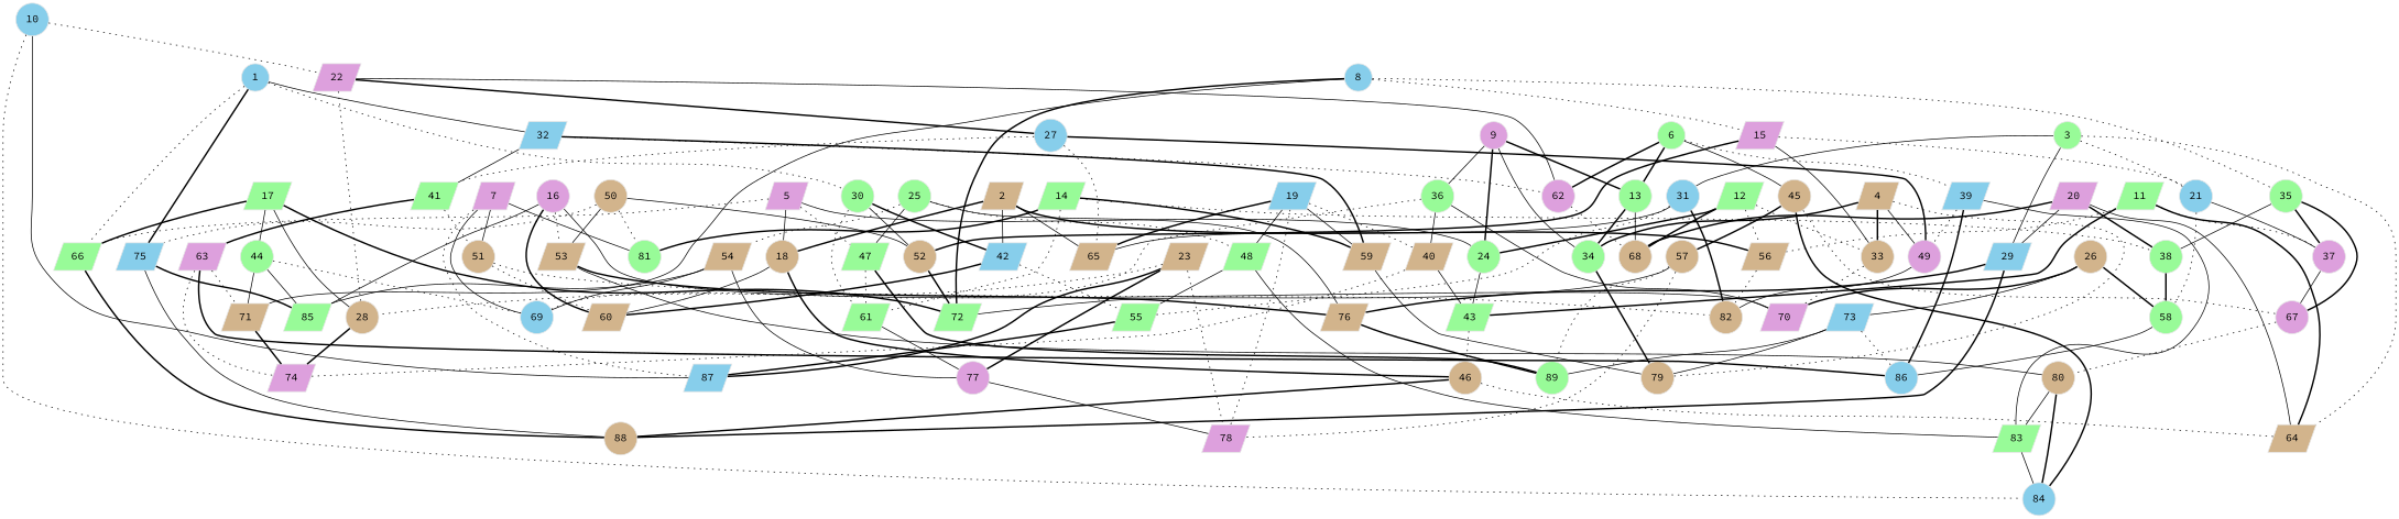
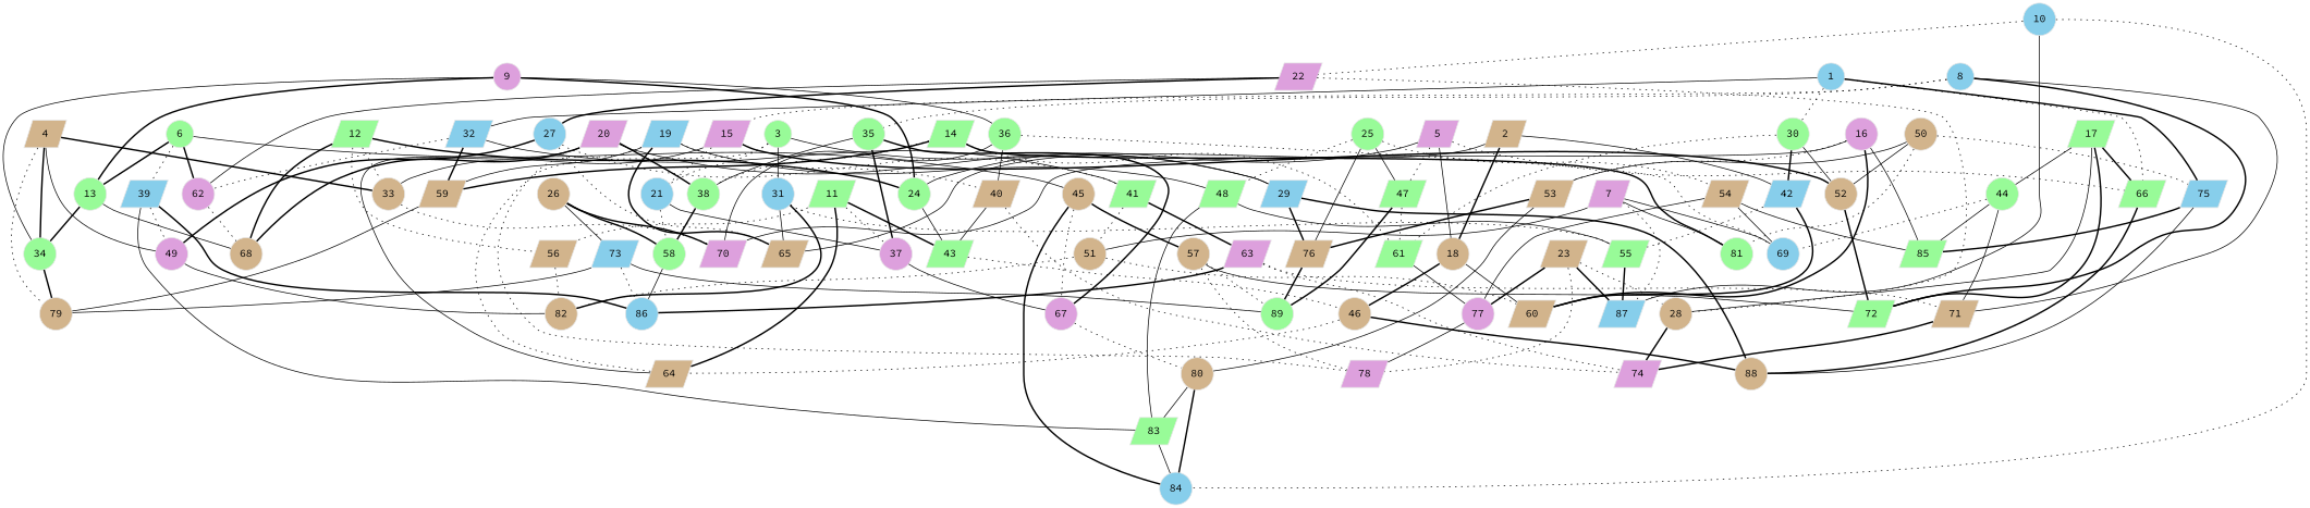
  graph {
    fontname="Source Code Pro"
    node [color=gray90 fillcolor=palegreen fontname="Source Code Pro" shape=circle style=filled]
    edge [fontname="Source Code Pro" style=solid]
    1 [fillcolor=skyblue]
    30
    32 [fillcolor=skyblue shape=parallelogram]
    66 [shape=parallelogram]
    75 [fillcolor=skyblue shape=parallelogram]
    42 [fillcolor=skyblue shape=parallelogram]
    61 [shape=parallelogram]
    52 [fillcolor=tan]
    62 [fillcolor=plum]
    59 [fillcolor=tan shape=parallelogram]
    41 [shape=parallelogram]
    88 [fillcolor=tan]
    85 [shape=parallelogram]
    2 [fillcolor=tan shape=parallelogram]
    18 [fillcolor=tan]
    56 [fillcolor=tan shape=parallelogram]
    65 [fillcolor=tan shape=parallelogram]
    60 [fillcolor=tan shape=parallelogram]
    46 [fillcolor=tan]
    55 [shape=parallelogram]
    82 [fillcolor=tan]
    21 [fillcolor=skyblue]
    3
    29 [fillcolor=skyblue shape=parallelogram]
    31 [fillcolor=skyblue]
    64 [fillcolor=tan shape=parallelogram]
    37 [fillcolor=plum]
    58
    76 [fillcolor=tan shape=parallelogram]
    4 [fillcolor=tan shape=parallelogram]
    33 [fillcolor=tan]
    34
    49 [fillcolor=plum]
    79 [fillcolor=tan]
    70 [fillcolor=plum shape=parallelogram]
    5 [fillcolor=plum shape=parallelogram]
    24
    47 [shape=parallelogram]
    43 [shape=parallelogram]
    89
    6
    13
    39 [fillcolor=skyblue shape=parallelogram]
    45 [fillcolor=tan]
    68 [fillcolor=tan]
    83 [shape=parallelogram]
    86 [fillcolor=skyblue]
    84 [fillcolor=skyblue]
    67 [fillcolor=plum]
    57 [fillcolor=tan]
    7 [fillcolor=plum shape=parallelogram]
    51 [fillcolor=tan]
    69 [fillcolor=skyblue]
    81
    87 [fillcolor=skyblue shape=parallelogram]
    8 [fillcolor=skyblue]
    15 [fillcolor=plum shape=parallelogram]
    35
    71 [fillcolor=tan shape=parallelogram]
    72 [shape=parallelogram]
    38
    74 [fillcolor=plum shape=parallelogram]
    9 [fillcolor=plum]
    36
    40 [fillcolor=tan shape=parallelogram]
    10 [fillcolor=skyblue]
    22 [fillcolor=plum shape=parallelogram]
    28 [fillcolor=tan]
    27 [fillcolor=skyblue]
    11 [shape=parallelogram]
    12 [shape=parallelogram]
    14 [shape=parallelogram]
    77 [fillcolor=plum]
    16 [fillcolor=plum]
    53 [fillcolor=tan shape=parallelogram]
    80 [fillcolor=tan]
    17 [shape=parallelogram]
    44
    19 [fillcolor=skyblue shape=parallelogram]
    48 [shape=parallelogram]
    78 [fillcolor=plum shape=parallelogram]
    20 [fillcolor=plum shape=parallelogram]
    23 [fillcolor=tan shape=parallelogram]
    25
    54 [fillcolor=tan shape=parallelogram]
    26 [fillcolor=tan]
    73 [fillcolor=skyblue shape=parallelogram]
    63 [fillcolor=plum shape=parallelogram]
    50 [fillcolor=tan]
    1 -- 30 [style=dotted]
    1 -- 32
    1 -- 66 [style=dotted]
    1 -- 75 [style=bold]
    30 -- 42 [style=bold]
    30 -- 61 [style=dotted]
    30 -- 52
    32 -- 62 [style=dotted]
    32 -- 59 [style=bold]
    32 -- 41
    66 -- 88 [style=bold]
    75 -- 88
    75 -- 85 [style=bold]
    42 -- 60 [style=bold]
    42 -- 55 [style=dotted]
    61 -- 77
    52 -- 72 [style=bold]
    62 -- 68 [style=dotted]
    59 -- 79
    41 -- 51 [style=dotted]
    41 -- 63 [style=bold]
    2 -- 42
    2 -- 18 [style=bold]
-   2 -- 56 [style=bold]
    2 -- 65
    18 -- 60
    18 -- 46 [style=bold]
    56 -- 82 [style=dotted]
    46 -- 88 [style=bold]
    46 -- 64 [style=dotted]
    55 -- 87 [style=bold]
    21 -- 37
    21 -- 58 [style=dotted]
    3 -- 21 [style=dotted]
    3 -- 29
    3 -- 31
    3 -- 64 [style=dotted]
    29 -- 88 [style=bold]
    29 -- 76 [style=bold]
    31 -- 65
    31 -- 55 [style=dotted]
    31 -- 82 [style=bold]
    37 -- 67
    58 -- 86
    76 -- 89 [style=bold]
    4 -- 33 [style=bold]
    4 -- 34 [style=bold]
    4 -- 49
    4 -- 79 [style=dotted]
    33 -- 70 [style=dotted]
    34 -- 79 [style=bold]
    49 -- 82
    5 -- 66 [style=dotted]
    5 -- 18
    5 -- 24
    5 -- 47 [style=dotted]
    24 -- 43
    47 -- 61 [style=dotted]
    47 -- 89 [style=bold]
    43 -- 46 [style=dotted]
    6 -- 62 [style=bold]
    6 -- 13 [style=bold]
    6 -- 39 [style=dotted]
    6 -- 45
    13 -- 34 [style=bold]
    13 -- 68
    39 -- 49 [style=dotted]
    39 -- 83
    39 -- 86 [style=bold]
    45 -- 84 [style=bold]
    45 -- 67 [style=dotted]
    45 -- 57 [style=bold]
    83 -- 84
    67 -- 80 [style=dotted]
    57 -- 89 [style=dotted]
    57 -- 72
    57 -- 78 [style=dotted]
    7 -- 51
    7 -- 69
    7 -- 81
    7 -- 87 [style=dotted]
    51 -- 60 [style=dotted]
    51 -- 82 [style=dotted]
    8 -- 15 [style=dotted]
    8 -- 35 [style=dotted]
    8 -- 71
    8 -- 72 [style=bold]
    15 -- 52 [style=bold]
    15 -- 21 [style=dotted]
    15 -- 33
    35 -- 37 [style=bold]
    35 -- 67 [style=bold]
    35 -- 38
    71 -- 74 [style=bold]
    38 -- 58 [style=bold]
    9 -- 34
    9 -- 24 [style=bold]
    9 -- 13 [style=bold]
    9 -- 36
    36 -- 70
    36 -- 69 [style=dotted]
    36 -- 40
    40 -- 43
    40 -- 74 [style=dotted]
    10 -- 84 [style=dotted]
    10 -- 87
    10 -- 22 [style=dotted]
    22 -- 62
    22 -- 28 [style=dotted]
    22 -- 27 [style=bold]
    28 -- 74 [style=bold]
    27 -- 41 [style=dotted]
    27 -- 65 [style=dotted]
    27 -- 49 [style=bold]
    11 -- 56 [style=dotted]
    11 -- 64 [style=bold]
    11 -- 37 [style=dotted]
    11 -- 43 [style=bold]
    12 -- 56 [style=dotted]
    12 -- 33 [style=dotted]
    12 -- 24 [style=bold]
    12 -- 68 [style=bold]
    14 -- 61 [style=dotted]
    14 -- 59 [style=bold]
    14 -- 81 [style=bold]
    14 -- 38 [style=dotted]
    77 -- 78
    16 -- 85
    16 -- 60 [style=bold]
    16 -- 70
    16 -- 53 [style=dotted]
    53 -- 76 [style=bold]
    53 -- 80
    80 -- 83
    80 -- 84 [style=bold]
    17 -- 66 [style=bold]
    17 -- 72 [style=bold]
    17 -- 28
    17 -- 44
    44 -- 85
    44 -- 69 [style=dotted]
    44 -- 71
    19 -- 59
    19 -- 65 [style=bold]
    19 -- 40 [style=dotted]
    19 -- 48
    19 -- 78 [style=dotted]
    48 -- 55
    48 -- 83
    20 -- 29
    20 -- 64
    20 -- 68 [style=bold]
    20 -- 38 [style=bold]
    23 -- 87 [style=bold]
    23 -- 28 [style=dotted]
    23 -- 77 [style=bold]
    23 -- 78 [style=dotted]
    25 -- 76
    25 -- 47
    25 -- 48 [style=dotted]
    25 -- 54 [style=dotted]
    54 -- 85
    54 -- 69
    54 -- 77
    26 -- 58 [style=bold]
    26 -- 70 [style=bold]
    26 -- 73
    73 -- 79
    73 -- 89
    73 -- 86 [style=dotted]
    63 -- 86 [style=bold]
    63 -- 71 [style=dotted]
    63 -- 74 [style=dotted]
    50 -- 75 [style=dotted]
    50 -- 52
    50 -- 81 [style=dotted]
    50 -- 53
  }
